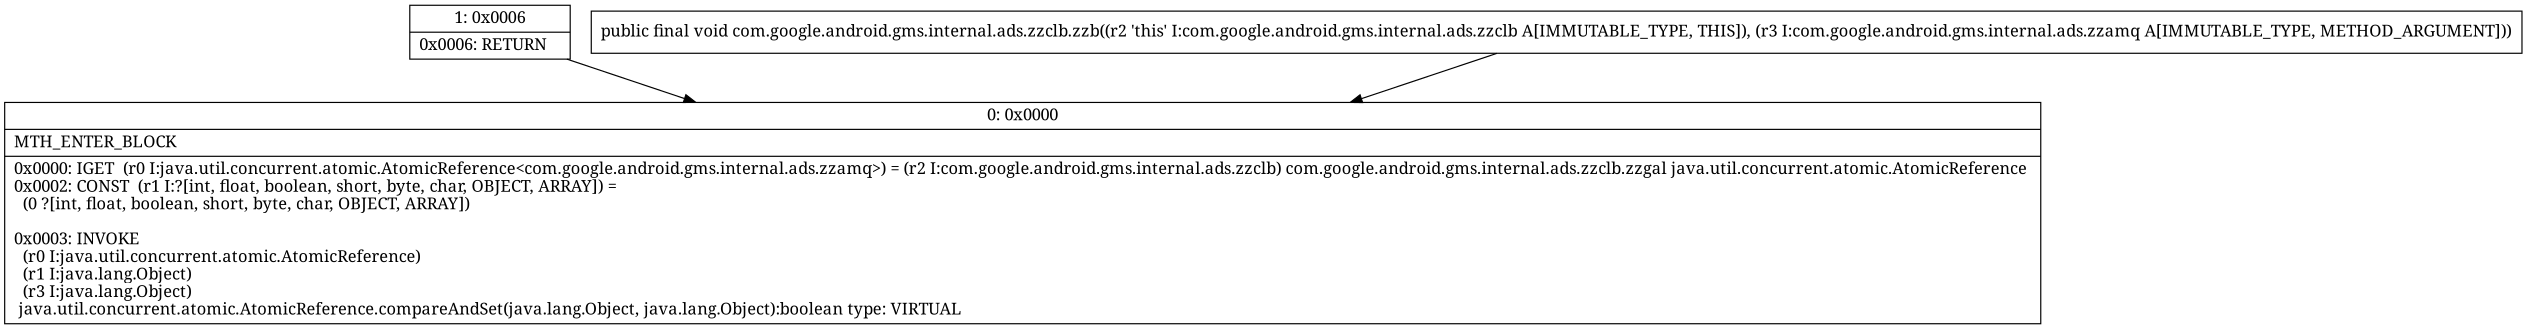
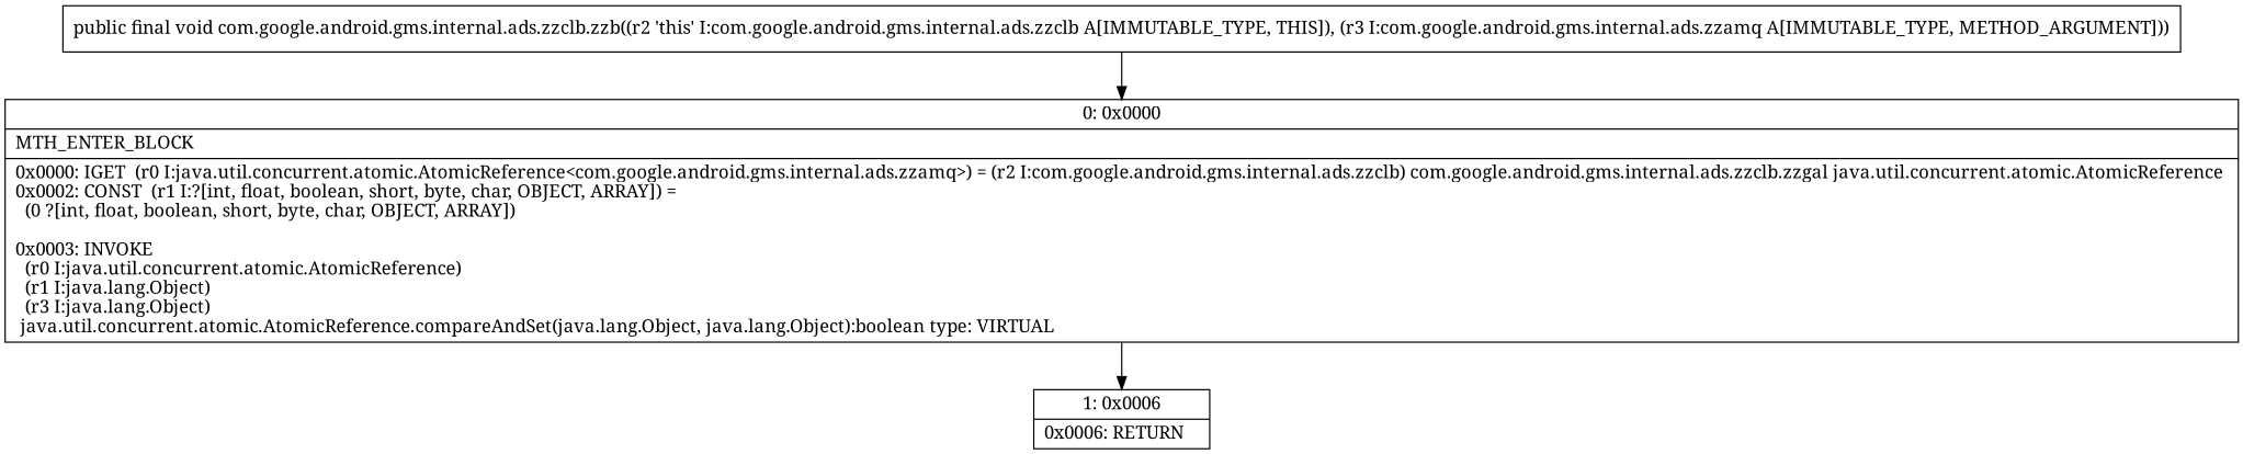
  digraph {
    fontname="Noto Serif"
    node [shape=record fontname="Noto Serif"]
    edge [fontname="Noto Serif"]
    n1 [label="{0\:\ 0x0000|MTH_ENTER_BLOCK\l|0x0000: IGET  (r0 I:java.util.concurrent.atomic.AtomicReference\<com.google.android.gms.internal.ads.zzamq\>) = (r2 I:com.google.android.gms.internal.ads.zzclb) com.google.android.gms.internal.ads.zzclb.zzgal java.util.concurrent.atomic.AtomicReference \l0x0002: CONST  (r1 I:?[int, float, boolean, short, byte, char, OBJECT, ARRAY]) = \l  (0 ?[int, float, boolean, short, byte, char, OBJECT, ARRAY])\l \l0x0003: INVOKE  \l  (r0 I:java.util.concurrent.atomic.AtomicReference)\l  (r1 I:java.lang.Object)\l  (r3 I:java.lang.Object)\l java.util.concurrent.atomic.AtomicReference.compareAndSet(java.lang.Object, java.lang.Object):boolean type: VIRTUAL \l}"]
    n2 [label="{1\:\ 0x0006|0x0006: RETURN   \l}"]
    n3 [label="{public final void com.google.android.gms.internal.ads.zzclb.zzb((r2 'this' I:com.google.android.gms.internal.ads.zzclb A[IMMUTABLE_TYPE, THIS]), (r3 I:com.google.android.gms.internal.ads.zzamq A[IMMUTABLE_TYPE, METHOD_ARGUMENT])) }"]
-   n2 -> n1
+   n1 -> n2
    n3 -> n1
  }
